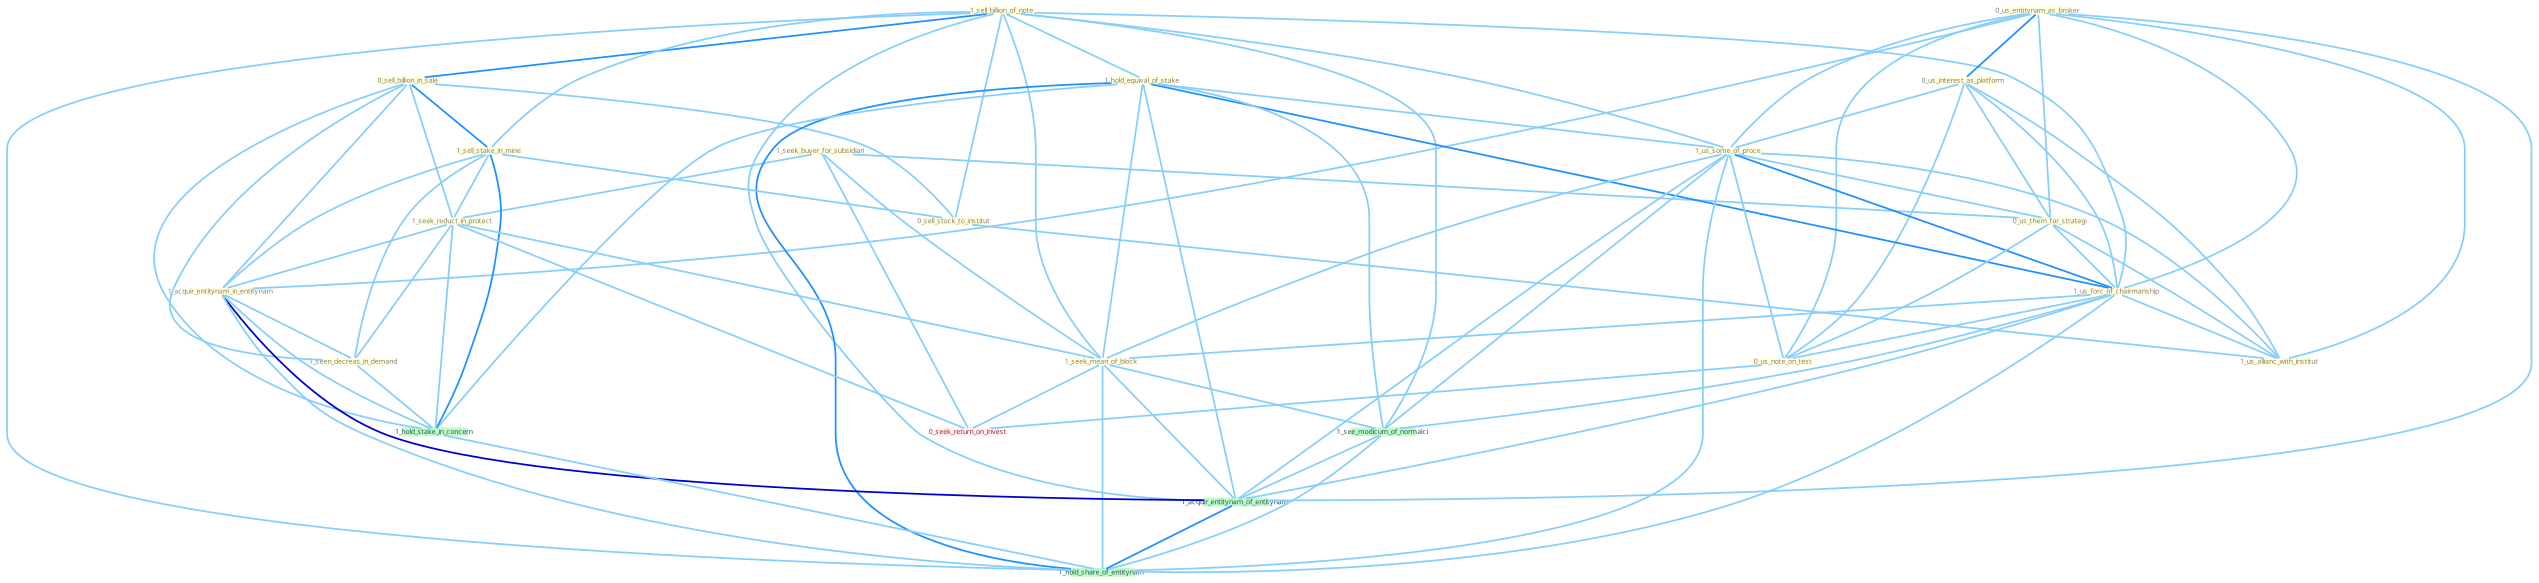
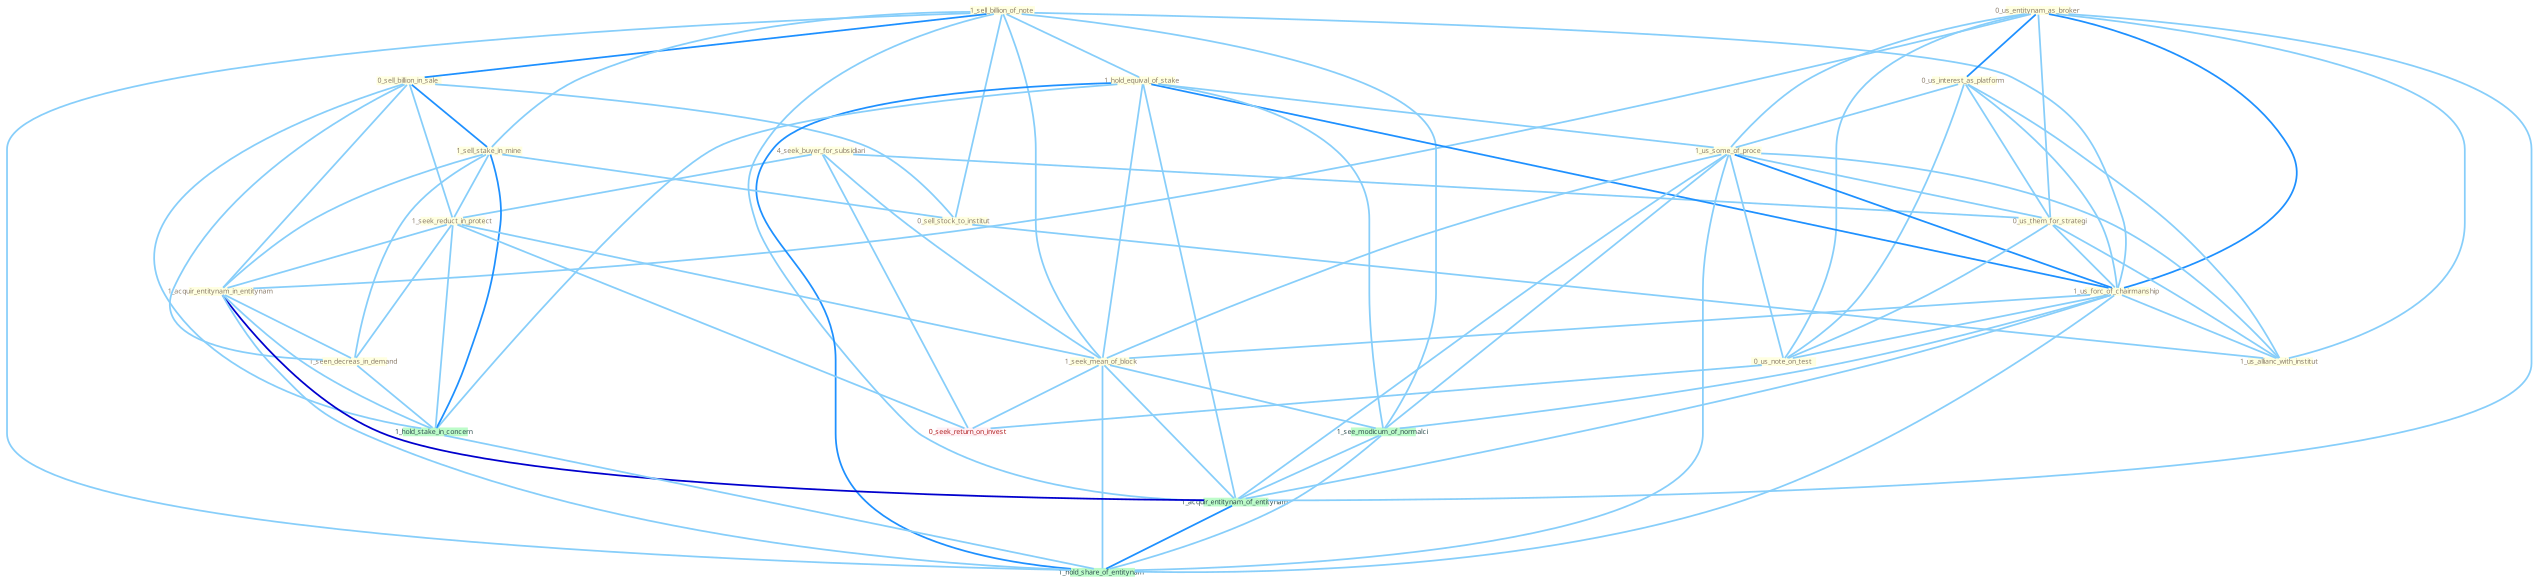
  graph {
    fontname="Noto Sans"
    node [color="#ffffe0" fixedsize=true fontcolor="#8b7d6b" fontname="Noto Sans" fontsize=4 shape=polygon style=filled]
    edge [color="#87cefa" fontname="Noto Sans" w=1]
-   "1_seek_buyer_for_subsidiari " [height=.06 width=.5]
+   "1_seek_buyer_for_subsidiari " [height=.06 width=.5 label="4_seek_buyer_for_subsidiari"]
    "1_sell_billion_of_note " [height=.06 width=.5]
    "0_us_entitynam_as_broker " [height=.06 width=.5]
    "0_us_interest_as_platform " [height=.06 width=.5]
    "0_sell_billion_in_sale " [height=.06 width=.5]
    "1_hold_equival_of_stake " [height=.06 width=.5]
    "1_us_some_of_proce " [height=.06 width=.5]
    "0_us_them_for_strategi " [height=.06 width=.5]
    "1_sell_stake_in_mine " [height=.06 width=.5]
    "0_sell_stock_to_institut " [height=.06 width=.5]
    "1_seek_reduct_in_protect " [height=.06 width=.5]
    "1_us_forc_of_chairmanship " [height=.06 width=.5]
    "0_us_note_on_test " [height=.06 width=.5]
    "1_seek_mean_of_block " [height=.06 width=.5]
    "1_acquir_entitynam_in_entitynam " [height=.06 width=.5]
    "1_seen_decreas_in_demand " [height=.06 width=.5]
    "1_us_allianc_with_institut " [height=.06 width=.5]
    "0_seek_return_on_invest " [color="#fff0f5" fontcolor="#b22222" height=.06 width=.5]
    "1_see_modicum_of_normalci " [color="#BDFCC9" fontcolor="#2f4f4f" height=.06 width=.5]
    "1_acquir_entitynam_of_entitynam " [color="#BDFCC9" fontcolor="#2f4f4f" height=.06 width=.5]
    "1_hold_share_of_entitynam " [color="#BDFCC9" fontcolor="#2f4f4f" height=.06 width=.5]
    "1_hold_stake_in_concern " [color="#BDFCC9" fontcolor="#2f4f4f" height=.06 width=.5]
    subgraph sub_1 {
      "1_seek_buyer_for_subsidiari "
      "1_sell_billion_of_note "
      "0_us_entitynam_as_broker "
      "0_us_interest_as_platform "
      "0_sell_billion_in_sale "
      "1_hold_equival_of_stake "
      "1_us_some_of_proce "
      "0_us_them_for_strategi "
      "1_sell_stake_in_mine "
      "0_sell_stock_to_institut "
      "1_seek_reduct_in_protect "
      "1_us_forc_of_chairmanship "
      "0_us_note_on_test "
      "1_seek_mean_of_block "
      "1_acquir_entitynam_in_entitynam "
      "1_seen_decreas_in_demand "
      "1_us_allianc_with_institut "
    }
    subgraph sub_2 {
      "0_seek_return_on_invest "
    }
    "1_seek_buyer_for_subsidiari " -- "0_us_them_for_strategi "
    "1_seek_buyer_for_subsidiari " -- "1_seek_reduct_in_protect "
    "1_seek_buyer_for_subsidiari " -- "1_seek_mean_of_block "
    "1_seek_buyer_for_subsidiari " -- "0_seek_return_on_invest "
    "1_sell_billion_of_note " -- "0_sell_billion_in_sale " [color="#1e90ff" w=2]
    "1_sell_billion_of_note " -- "1_hold_equival_of_stake "
-   "1_sell_billion_of_note " -- "1_us_some_of_proce "
    "1_sell_billion_of_note " -- "1_sell_stake_in_mine "
    "1_sell_billion_of_note " -- "0_sell_stock_to_institut "
    "1_sell_billion_of_note " -- "1_us_forc_of_chairmanship "
    "1_sell_billion_of_note " -- "1_seek_mean_of_block "
    "1_sell_billion_of_note " -- "1_see_modicum_of_normalci "
    "1_sell_billion_of_note " -- "1_acquir_entitynam_of_entitynam "
    "1_sell_billion_of_note " -- "1_hold_share_of_entitynam "
    "0_us_entitynam_as_broker " -- "0_us_interest_as_platform " [color="#1e90ff" w=2]
    "0_us_entitynam_as_broker " -- "1_us_some_of_proce "
    "0_us_entitynam_as_broker " -- "0_us_them_for_strategi "
-   "0_us_entitynam_as_broker " -- "1_us_forc_of_chairmanship "
+   "0_us_entitynam_as_broker " -- "1_us_forc_of_chairmanship " [color="#1e90ff"]
    "0_us_entitynam_as_broker " -- "0_us_note_on_test "
    "0_us_entitynam_as_broker " -- "1_acquir_entitynam_in_entitynam "
    "0_us_entitynam_as_broker " -- "1_us_allianc_with_institut "
    "0_us_entitynam_as_broker " -- "1_acquir_entitynam_of_entitynam "
    "0_us_interest_as_platform " -- "1_us_some_of_proce "
    "0_us_interest_as_platform " -- "0_us_them_for_strategi "
    "0_us_interest_as_platform " -- "1_us_forc_of_chairmanship "
    "0_us_interest_as_platform " -- "0_us_note_on_test "
    "0_us_interest_as_platform " -- "1_us_allianc_with_institut "
    "0_sell_billion_in_sale " -- "1_sell_stake_in_mine " [color="#1e90ff" w=2]
    "0_sell_billion_in_sale " -- "0_sell_stock_to_institut "
    "0_sell_billion_in_sale " -- "1_seek_reduct_in_protect "
    "0_sell_billion_in_sale " -- "1_acquir_entitynam_in_entitynam "
    "0_sell_billion_in_sale " -- "1_seen_decreas_in_demand "
    "0_sell_billion_in_sale " -- "1_hold_stake_in_concern "
    "1_hold_equival_of_stake " -- "1_us_some_of_proce "
    "1_hold_equival_of_stake " -- "1_us_forc_of_chairmanship " [color="#1e90ff"]
    "1_hold_equival_of_stake " -- "1_seek_mean_of_block "
    "1_hold_equival_of_stake " -- "1_see_modicum_of_normalci "
    "1_hold_equival_of_stake " -- "1_acquir_entitynam_of_entitynam "
    "1_hold_equival_of_stake " -- "1_hold_share_of_entitynam " [color="#1e90ff" w=2]
    "1_hold_equival_of_stake " -- "1_hold_stake_in_concern "
    "1_us_some_of_proce " -- "0_us_them_for_strategi "
    "1_us_some_of_proce " -- "1_us_forc_of_chairmanship " [color="#1e90ff" w=2]
    "1_us_some_of_proce " -- "0_us_note_on_test "
    "1_us_some_of_proce " -- "1_seek_mean_of_block "
    "1_us_some_of_proce " -- "1_us_allianc_with_institut "
    "1_us_some_of_proce " -- "1_see_modicum_of_normalci "
    "1_us_some_of_proce " -- "1_acquir_entitynam_of_entitynam "
    "1_us_some_of_proce " -- "1_hold_share_of_entitynam "
    "0_us_them_for_strategi " -- "1_us_forc_of_chairmanship "
    "0_us_them_for_strategi " -- "0_us_note_on_test "
    "0_us_them_for_strategi " -- "1_us_allianc_with_institut "
    "1_sell_stake_in_mine " -- "0_sell_stock_to_institut "
    "1_sell_stake_in_mine " -- "1_seek_reduct_in_protect "
    "1_sell_stake_in_mine " -- "1_acquir_entitynam_in_entitynam "
    "1_sell_stake_in_mine " -- "1_seen_decreas_in_demand "
    "1_sell_stake_in_mine " -- "1_hold_stake_in_concern " [color="#1e90ff" w=2]
    "0_sell_stock_to_institut " -- "1_us_allianc_with_institut "
    "1_seek_reduct_in_protect " -- "1_seek_mean_of_block "
    "1_seek_reduct_in_protect " -- "1_acquir_entitynam_in_entitynam "
    "1_seek_reduct_in_protect " -- "1_seen_decreas_in_demand "
    "1_seek_reduct_in_protect " -- "0_seek_return_on_invest "
    "1_seek_reduct_in_protect " -- "1_hold_stake_in_concern "
    "1_us_forc_of_chairmanship " -- "0_us_note_on_test "
    "1_us_forc_of_chairmanship " -- "1_seek_mean_of_block "
    "1_us_forc_of_chairmanship " -- "1_us_allianc_with_institut "
    "1_us_forc_of_chairmanship " -- "1_see_modicum_of_normalci "
    "1_us_forc_of_chairmanship " -- "1_acquir_entitynam_of_entitynam "
    "1_us_forc_of_chairmanship " -- "1_hold_share_of_entitynam "
    "0_us_note_on_test " -- "0_seek_return_on_invest "
    "1_seek_mean_of_block " -- "0_seek_return_on_invest "
    "1_seek_mean_of_block " -- "1_see_modicum_of_normalci "
    "1_seek_mean_of_block " -- "1_acquir_entitynam_of_entitynam "
    "1_seek_mean_of_block " -- "1_hold_share_of_entitynam "
    "1_acquir_entitynam_in_entitynam " -- "1_seen_decreas_in_demand "
    "1_acquir_entitynam_in_entitynam " -- "1_acquir_entitynam_of_entitynam " [color="#0000cd" w=3]
    "1_acquir_entitynam_in_entitynam " -- "1_hold_share_of_entitynam "
    "1_acquir_entitynam_in_entitynam " -- "1_hold_stake_in_concern "
    "1_seen_decreas_in_demand " -- "1_hold_stake_in_concern "
    "1_see_modicum_of_normalci " -- "1_acquir_entitynam_of_entitynam "
    "1_see_modicum_of_normalci " -- "1_hold_share_of_entitynam "
    "1_acquir_entitynam_of_entitynam " -- "1_hold_share_of_entitynam " [color="#1e90ff" w=2]
    "1_hold_stake_in_concern " -- "1_hold_share_of_entitynam "
  }
